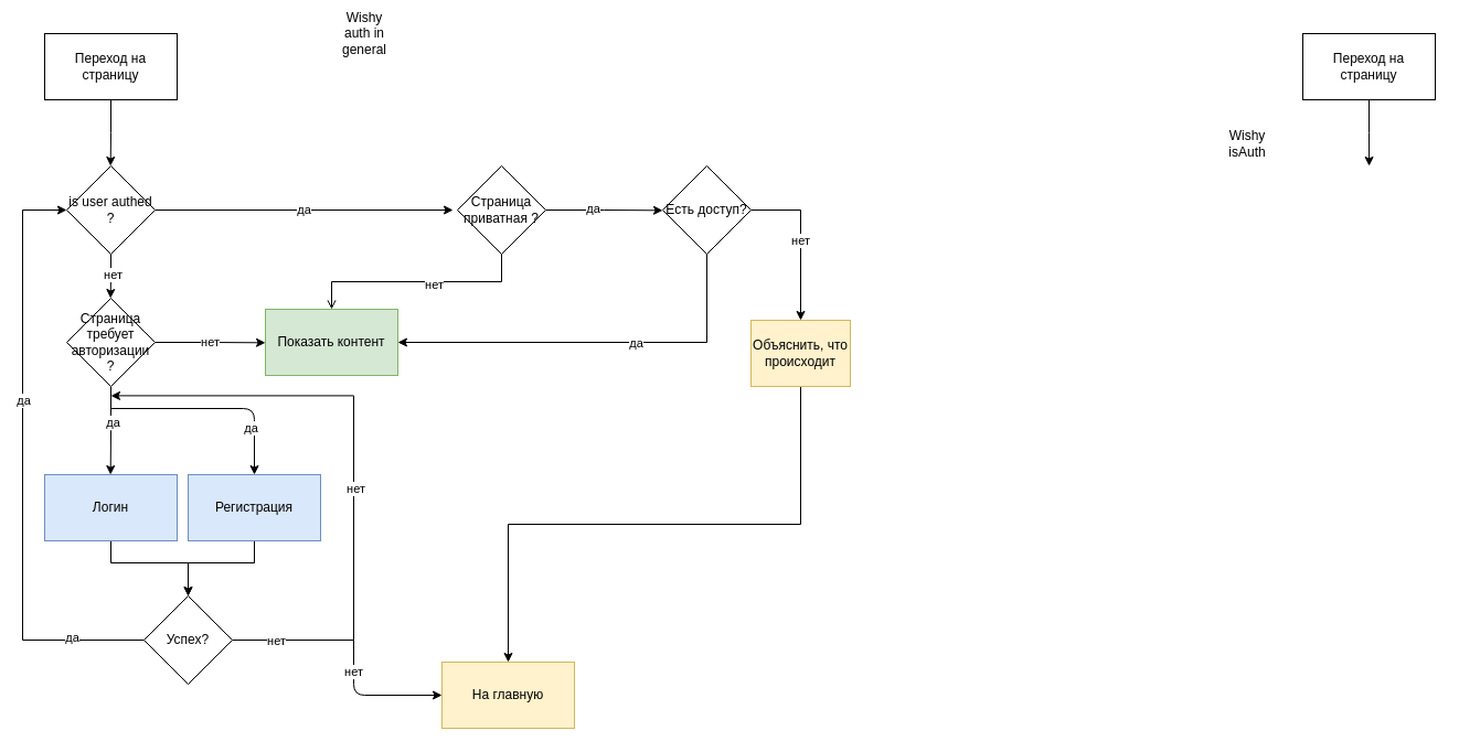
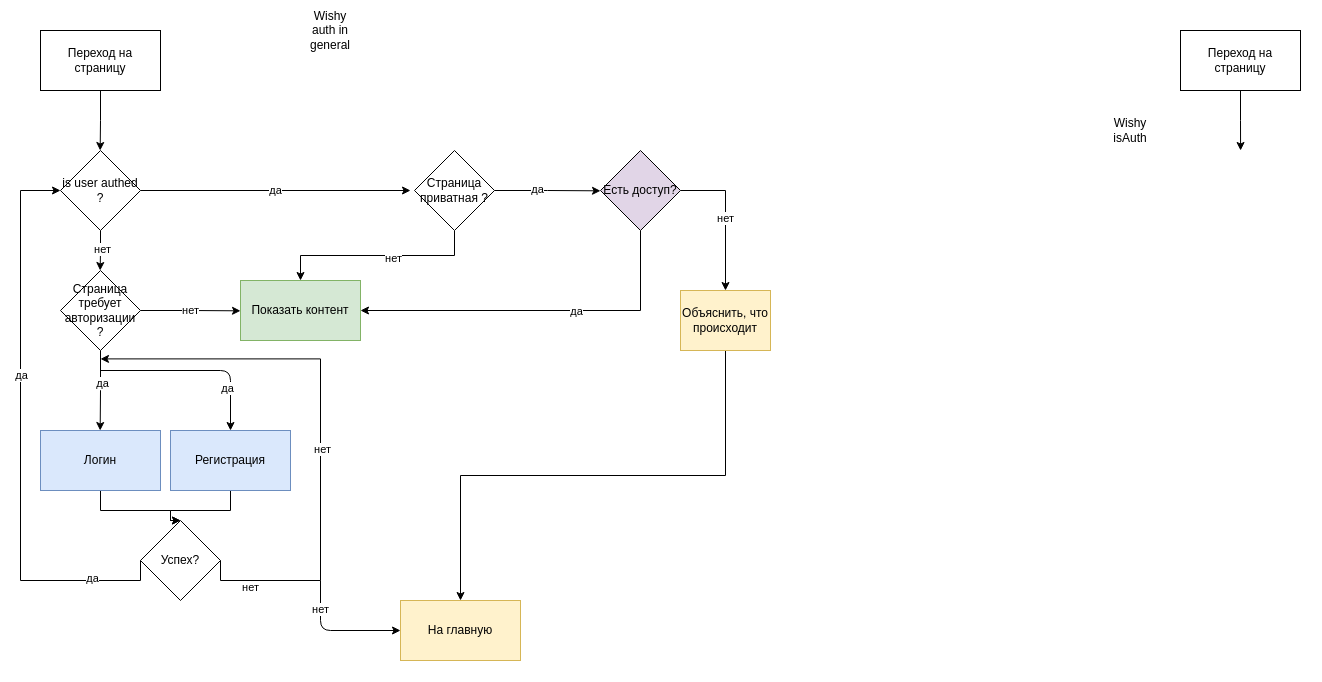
  <mxCell id="0" />
  <mxCell id="1" parent="0" />
  <mxCell id="2" style="edgeStyle=orthogonalEdgeStyle;rounded=0;orthogonalLoop=1;jettySize=auto;html=1;exitX=0.5;exitY=1;exitDx=0;exitDy=0;" edge="1" parent="1" source="3"><mxGeometry relative="1" as="geometry"><mxPoint x="99.667" y="150" as="targetPoint" /></mxGeometry></mxCell>
  <mxCell id="3" value="Переход на страницу" style="rounded=0;whiteSpace=wrap;html=1;" vertex="1" parent="1"><mxGeometry x="40" y="30" width="120" height="60" as="geometry" /></mxCell>
  <mxCell id="4" value="да" style="edgeStyle=orthogonalEdgeStyle;rounded=0;orthogonalLoop=1;jettySize=auto;html=1;exitX=1;exitY=0.5;exitDx=0;exitDy=0;" edge="1" parent="1" source="7"><mxGeometry relative="1" as="geometry"><mxPoint x="410" y="190" as="targetPoint" /></mxGeometry></mxCell>
  <mxCell id="5" style="edgeStyle=orthogonalEdgeStyle;rounded=0;orthogonalLoop=1;jettySize=auto;html=1;exitX=0.5;exitY=1;exitDx=0;exitDy=0;" edge="1" parent="1" source="7"><mxGeometry relative="1" as="geometry"><mxPoint x="99.667" y="270" as="targetPoint" /></mxGeometry></mxCell>
  <mxCell id="6" value="нет" style="edgeLabel;html=1;align=center;verticalAlign=middle;resizable=0;points=[];" vertex="1" connectable="0" parent="5"><mxGeometry x="-0.116" y="1" relative="1" as="geometry"><mxPoint as="offset" /></mxGeometry></mxCell>
  <mxCell id="7" value="is user authed ?" style="rhombus;whiteSpace=wrap;html=1;" vertex="1" parent="1"><mxGeometry x="60" y="150" width="80" height="80" as="geometry" /></mxCell>
  <mxCell id="8" value="нет" style="edgeStyle=orthogonalEdgeStyle;rounded=0;orthogonalLoop=1;jettySize=auto;html=1;exitX=1;exitY=0.5;exitDx=0;exitDy=0;" edge="1" parent="1" source="11"><mxGeometry relative="1" as="geometry"><mxPoint x="240" y="310.333" as="targetPoint" /></mxGeometry></mxCell>
  <mxCell id="9" style="edgeStyle=orthogonalEdgeStyle;rounded=0;orthogonalLoop=1;jettySize=auto;html=1;exitX=0.5;exitY=1;exitDx=0;exitDy=0;" edge="1" parent="1" source="11"><mxGeometry relative="1" as="geometry"><mxPoint x="99.667" y="430" as="targetPoint" /><Array as="points"><mxPoint x="100" y="390" /><mxPoint x="100" y="390" /></Array></mxGeometry></mxCell>
  <mxCell id="10" value="да" style="edgeLabel;html=1;align=center;verticalAlign=middle;resizable=0;points=[];" vertex="1" connectable="0" parent="9"><mxGeometry x="-0.203" y="1" relative="1" as="geometry"><mxPoint as="offset" /></mxGeometry></mxCell>
  <mxCell id="11" value="Страница требует авторизации ?" style="rhombus;whiteSpace=wrap;html=1;" vertex="1" parent="1"><mxGeometry x="60" y="270" width="80" height="80" as="geometry" /></mxCell>
  <mxCell id="12" value="Показать контент" style="rounded=0;whiteSpace=wrap;html=1;fillColor=#d5e8d4;strokeColor=#82b366;" vertex="1" parent="1"><mxGeometry x="240" y="280" width="120" height="60" as="geometry" /></mxCell>
  <mxCell id="13" style="edgeStyle=orthogonalEdgeStyle;rounded=0;orthogonalLoop=1;jettySize=auto;html=1;exitX=0.5;exitY=1;exitDx=0;exitDy=0;entryX=0.5;entryY=0;entryDx=0;entryDy=0;" edge="1" parent="1" source="14" target="25"><mxGeometry relative="1" as="geometry"><Array as="points"><mxPoint x="100" y="510" /><mxPoint x="170" y="510" /></Array></mxGeometry></mxCell>
  <mxCell id="14" value="Логин" style="rounded=0;whiteSpace=wrap;html=1;fillColor=#dae8fc;strokeColor=#6c8ebf;" vertex="1" parent="1"><mxGeometry x="40" y="430" width="120" height="60" as="geometry" /></mxCell>
  <mxCell id="15" style="edgeStyle=orthogonalEdgeStyle;rounded=0;orthogonalLoop=1;jettySize=auto;html=1;exitX=0.5;exitY=1;exitDx=0;exitDy=0;entryX=0.5;entryY=0;entryDx=0;entryDy=0;" edge="1" parent="1" source="16" target="25"><mxGeometry relative="1" as="geometry"><mxPoint x="170" y="530" as="targetPoint" /><Array as="points"><mxPoint x="230" y="510" /><mxPoint x="170" y="510" /></Array></mxGeometry></mxCell>
  <mxCell id="16" value="Регистрация" style="rounded=0;whiteSpace=wrap;html=1;fillColor=#dae8fc;strokeColor=#6c8ebf;" vertex="1" parent="1"><mxGeometry x="170" y="430" width="120" height="60" as="geometry" /></mxCell>
  <mxCell id="17" value="" style="endArrow=classic;html=1;entryX=0.5;entryY=0;entryDx=0;entryDy=0;" edge="1" parent="1" target="16"><mxGeometry width="50" height="50" relative="1" as="geometry"><mxPoint x="100" y="370" as="sourcePoint" /><mxPoint x="390" y="280" as="targetPoint" /><Array as="points"><mxPoint x="230" y="370" /></Array></mxGeometry></mxCell>
  <mxCell id="18" value="да" style="edgeLabel;html=1;align=center;verticalAlign=middle;resizable=0;points=[];" vertex="1" connectable="0" parent="17"><mxGeometry x="0.551" y="-4" relative="1" as="geometry"><mxPoint as="offset" /></mxGeometry></mxCell>
  <mxCell id="19" style="edgeStyle=orthogonalEdgeStyle;rounded=0;orthogonalLoop=1;jettySize=auto;html=1;exitX=1;exitY=0.5;exitDx=0;exitDy=0;" edge="1" parent="1" source="25"><mxGeometry relative="1" as="geometry"><mxPoint x="100" y="358.4" as="targetPoint" /><Array as="points"><mxPoint x="320" y="580" /><mxPoint x="320" y="358" /></Array></mxGeometry></mxCell>
  <mxCell id="20" value="нет" style="edgeLabel;html=1;align=center;verticalAlign=middle;resizable=0;points=[];" vertex="1" connectable="0" parent="19"><mxGeometry x="-0.195" relative="1" as="geometry"><mxPoint x="-70.03" y="112" as="offset" /></mxGeometry></mxCell>
  <mxCell id="21" value="нет" style="edgeLabel;html=1;align=center;verticalAlign=middle;resizable=0;points=[];" vertex="1" connectable="0" parent="19"><mxGeometry x="-0.102" y="-1" relative="1" as="geometry"><mxPoint as="offset" /></mxGeometry></mxCell>
  <mxCell id="22" style="edgeStyle=orthogonalEdgeStyle;rounded=0;orthogonalLoop=1;jettySize=auto;html=1;exitX=0;exitY=0.5;exitDx=0;exitDy=0;entryX=0;entryY=0.5;entryDx=0;entryDy=0;" edge="1" parent="1" source="25" target="7"><mxGeometry relative="1" as="geometry"><Array as="points"><mxPoint x="20" y="580" /><mxPoint x="20" y="190" /></Array></mxGeometry></mxCell>
  <mxCell id="23" value="да" style="edgeLabel;html=1;align=center;verticalAlign=middle;resizable=0;points=[];" vertex="1" connectable="0" parent="22"><mxGeometry x="0.215" relative="1" as="geometry"><mxPoint as="offset" /></mxGeometry></mxCell>
  <mxCell id="24" value="да" style="edgeLabel;html=1;align=center;verticalAlign=middle;resizable=0;points=[];" vertex="1" connectable="0" parent="22"><mxGeometry x="-0.757" y="-3" relative="1" as="geometry"><mxPoint as="offset" /></mxGeometry></mxCell>
- <mxCell id="25" value="Успех?" style="rhombus;whiteSpace=wrap;html=1;" vertex="1" parent="1"><mxGeometry x="130" y="540" width="80" height="80" as="geometry" /></mxCell>
+ <mxCell id="25" value="Успех?" style="rhombus;whiteSpace=wrap;html=1;" vertex="1" parent="1"><mxGeometry x="140" y="520" width="80" height="80" as="geometry" /></mxCell>
  <mxCell id="26" value="" style="endArrow=classic;html=1;" edge="1" parent="1"><mxGeometry width="50" height="50" relative="1" as="geometry"><mxPoint x="320" y="580" as="sourcePoint" /><mxPoint x="400" y="630" as="targetPoint" /><Array as="points"><mxPoint x="320" y="630" /></Array></mxGeometry></mxCell>
  <mxCell id="27" value="нет" style="edgeLabel;html=1;align=center;verticalAlign=middle;resizable=0;points=[];" vertex="1" connectable="0" parent="26"><mxGeometry x="-0.569" y="-1" relative="1" as="geometry"><mxPoint as="offset" /></mxGeometry></mxCell>
  <mxCell id="28" value="На главную" style="rounded=0;whiteSpace=wrap;html=1;fillColor=#fff2cc;strokeColor=#d6b656;" vertex="1" parent="1"><mxGeometry x="400" y="600" width="120" height="60" as="geometry" /></mxCell>
  <mxCell id="29" style="edgeStyle=orthogonalEdgeStyle;rounded=0;orthogonalLoop=1;jettySize=auto;html=1;exitX=1;exitY=0.5;exitDx=0;exitDy=0;" edge="1" parent="1" source="33"><mxGeometry relative="1" as="geometry"><mxPoint x="600" y="190.333" as="targetPoint" /></mxGeometry></mxCell>
  <mxCell id="30" value="да" style="edgeLabel;html=1;align=center;verticalAlign=middle;resizable=0;points=[];" vertex="1" connectable="0" parent="29"><mxGeometry x="-0.219" y="2" relative="1" as="geometry"><mxPoint as="offset" /></mxGeometry></mxCell>
- <mxCell id="31" style="edgeStyle=orthogonalEdgeStyle;rounded=0;orthogonalLoop=1;jettySize=auto;html=1;exitX=0.5;exitY=1;exitDx=0;exitDy=0;endArrow=open;" edge="1" parent="1" source="33" target="12"><mxGeometry relative="1" as="geometry" /></mxCell>
+ <mxCell id="31" style="edgeStyle=orthogonalEdgeStyle;rounded=0;orthogonalLoop=1;jettySize=auto;html=1;exitX=0.5;exitY=1;exitDx=0;exitDy=0;" edge="1" parent="1" source="33" target="12"><mxGeometry relative="1" as="geometry" /></mxCell>
  <mxCell id="32" value="нет" style="edgeLabel;html=1;align=center;verticalAlign=middle;resizable=0;points=[];" vertex="1" connectable="0" parent="31"><mxGeometry x="-0.146" y="2" relative="1" as="geometry"><mxPoint as="offset" /></mxGeometry></mxCell>
  <mxCell id="33" value="Страница приватная ?" style="rhombus;whiteSpace=wrap;html=1;" vertex="1" parent="1"><mxGeometry x="414" y="150" width="80" height="80" as="geometry" /></mxCell>
  <mxCell id="34" value="нет" style="edgeStyle=orthogonalEdgeStyle;rounded=0;orthogonalLoop=1;jettySize=auto;html=1;exitX=1;exitY=0.5;exitDx=0;exitDy=0;entryX=0.5;entryY=0;entryDx=0;entryDy=0;" edge="1" parent="1" source="37" target="39"><mxGeometry relative="1" as="geometry"><mxPoint x="740" y="190.333" as="targetPoint" /></mxGeometry></mxCell>
  <mxCell id="35" style="edgeStyle=orthogonalEdgeStyle;rounded=0;orthogonalLoop=1;jettySize=auto;html=1;exitX=0.5;exitY=1;exitDx=0;exitDy=0;entryX=1;entryY=0.5;entryDx=0;entryDy=0;" edge="1" parent="1" source="37" target="12"><mxGeometry relative="1" as="geometry"><mxPoint x="639.667" y="280" as="targetPoint" /></mxGeometry></mxCell>
  <mxCell id="36" value="да" style="edgeLabel;html=1;align=center;verticalAlign=middle;resizable=0;points=[];" vertex="1" connectable="0" parent="35"><mxGeometry x="-0.192" relative="1" as="geometry"><mxPoint as="offset" /></mxGeometry></mxCell>
- <mxCell id="37" value="Есть доступ?" style="rhombus;whiteSpace=wrap;html=1;" vertex="1" parent="1"><mxGeometry x="600" y="150" width="80" height="80" as="geometry" /></mxCell>
+ <mxCell id="37" value="Есть доступ?" style="rhombus;whiteSpace=wrap;html=1;fillColor=#e1d5e7;" vertex="1" parent="1"><mxGeometry x="600" y="150" width="80" height="80" as="geometry" /></mxCell>
  <mxCell id="38" style="edgeStyle=orthogonalEdgeStyle;rounded=0;orthogonalLoop=1;jettySize=auto;html=1;exitX=0.5;exitY=1;exitDx=0;exitDy=0;entryX=0.5;entryY=0;entryDx=0;entryDy=0;" edge="1" parent="1" source="39" target="28"><mxGeometry relative="1" as="geometry" /></mxCell>
  <mxCell id="39" value="Объяснить, что происходит" style="rounded=0;whiteSpace=wrap;html=1;fillColor=#fff2cc;strokeColor=#d6b656;" vertex="1" parent="1"><mxGeometry x="680" y="290" width="90" height="60" as="geometry" /></mxCell>
  <mxCell id="40" value="Wishy auth in general" style="text;html=1;strokeColor=none;fillColor=none;align=center;verticalAlign=middle;whiteSpace=wrap;rounded=0;" vertex="1" parent="1"><mxGeometry x="310" y="20" width="40" height="20" as="geometry" /></mxCell>
  <mxCell id="41" value="Wishy isAuth" style="text;html=1;strokeColor=none;fillColor=none;align=center;verticalAlign=middle;whiteSpace=wrap;rounded=0;" vertex="1" parent="1"><mxGeometry x="1110" y="120" width="40" height="20" as="geometry" /></mxCell>
  <mxCell id="42" style="edgeStyle=orthogonalEdgeStyle;rounded=0;orthogonalLoop=1;jettySize=auto;html=1;exitX=0.5;exitY=1;exitDx=0;exitDy=0;" edge="1" parent="1" source="43"><mxGeometry relative="1" as="geometry"><mxPoint x="1240.093" y="150" as="targetPoint" /></mxGeometry></mxCell>
  <mxCell id="43" value="Переход на страницу" style="rounded=0;whiteSpace=wrap;html=1;" vertex="1" parent="1"><mxGeometry x="1180" y="30" width="120" height="60" as="geometry" /></mxCell>
